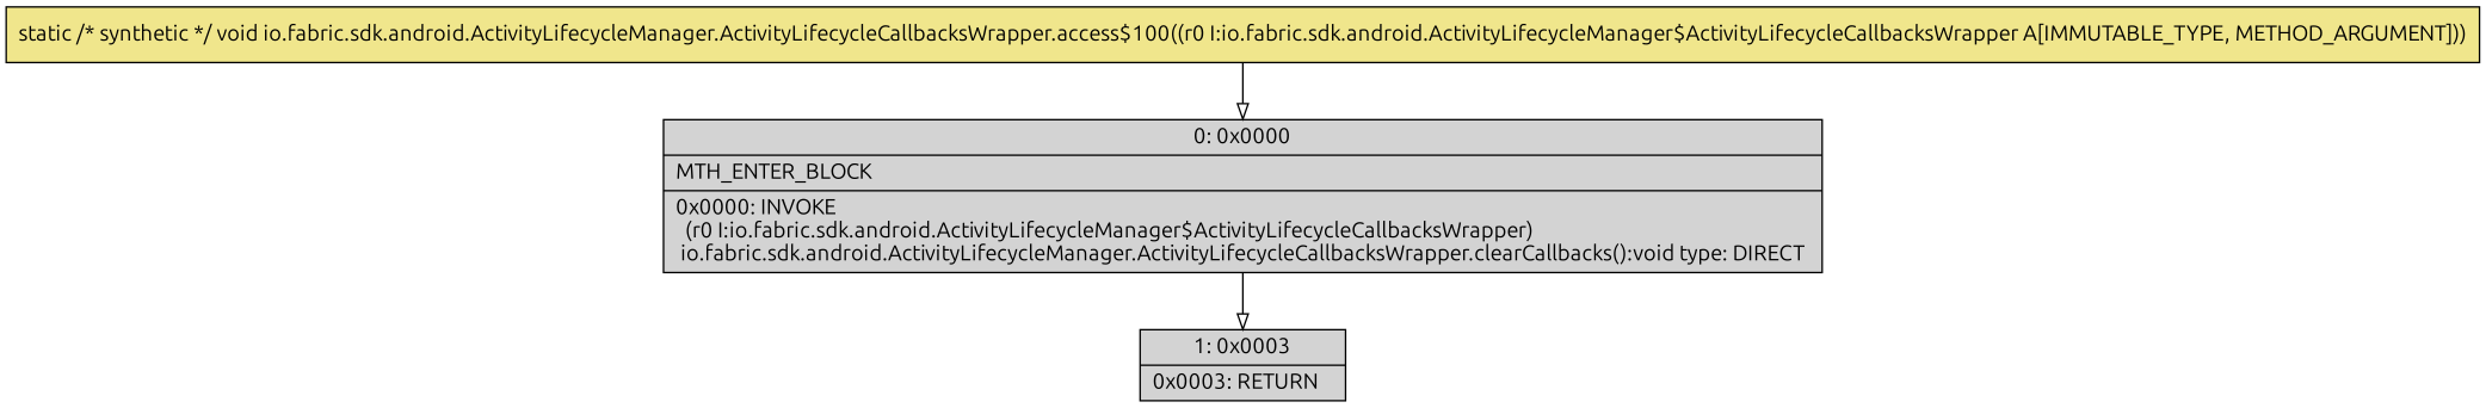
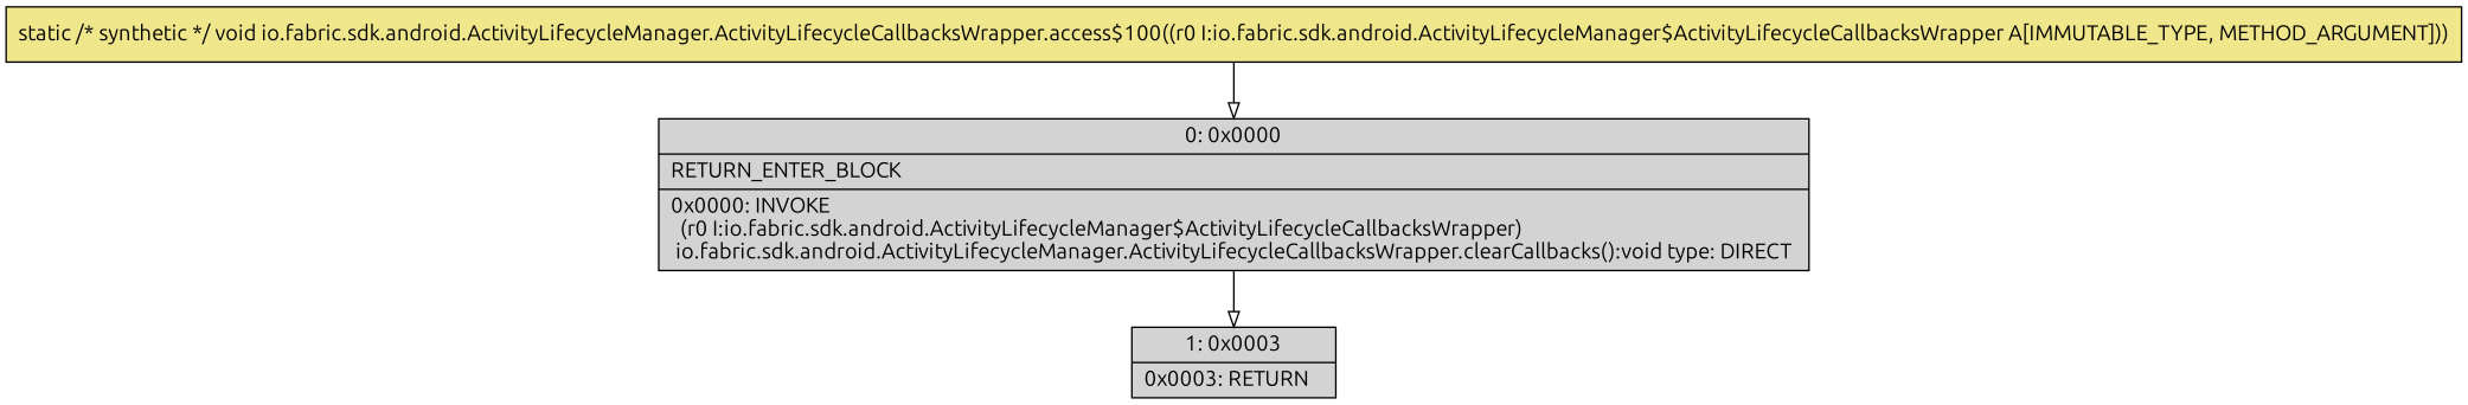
  digraph {
    fontname=Ubuntu
    node [shape=record style=filled fillcolor=lightgrey fontname=Ubuntu]
    edge [arrowhead=onormal fontname=Ubuntu]
-   n1 [label="{0\:\ 0x0000|MTH_ENTER_BLOCK\l|0x0000: INVOKE  \l  (r0 I:io.fabric.sdk.android.ActivityLifecycleManager$ActivityLifecycleCallbacksWrapper)\l io.fabric.sdk.android.ActivityLifecycleManager.ActivityLifecycleCallbacksWrapper.clearCallbacks():void type: DIRECT \l}"]
+   n1 [label="{0\:\ 0x0000|RETURN_ENTER_BLOCK\l|0x0000: INVOKE  \l  (r0 I:io.fabric.sdk.android.ActivityLifecycleManager$ActivityLifecycleCallbacksWrapper)\l io.fabric.sdk.android.ActivityLifecycleManager.ActivityLifecycleCallbacksWrapper.clearCallbacks():void type: DIRECT \l}"]
    n2 [label="{1\:\ 0x0003|0x0003: RETURN   \l}"]
    n3 [label="{static \/* synthetic *\/ void io.fabric.sdk.android.ActivityLifecycleManager.ActivityLifecycleCallbacksWrapper.access$100((r0 I:io.fabric.sdk.android.ActivityLifecycleManager$ActivityLifecycleCallbacksWrapper A[IMMUTABLE_TYPE, METHOD_ARGUMENT])) }" fillcolor=khaki]
    n1 -> n2
    n3 -> n1
  }
